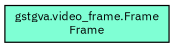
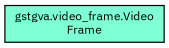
  digraph {
    rankdir=LR
    fontname="IBM Plex Sans"
-   n1 [color=black fillcolor=aquamarine fontname="IBM Plex Sans" fontsize=10 height=0.2 label="gstgva.video_frame.Frame\lFrame" shape=record style=filled width=0.4]
+   n1 [color=black fillcolor=aquamarine fontname="IBM Plex Sans" fontsize=10 height=0.2 label="gstgva.video_frame.Video\lFrame" shape=record style=filled width=0.4]
  }
